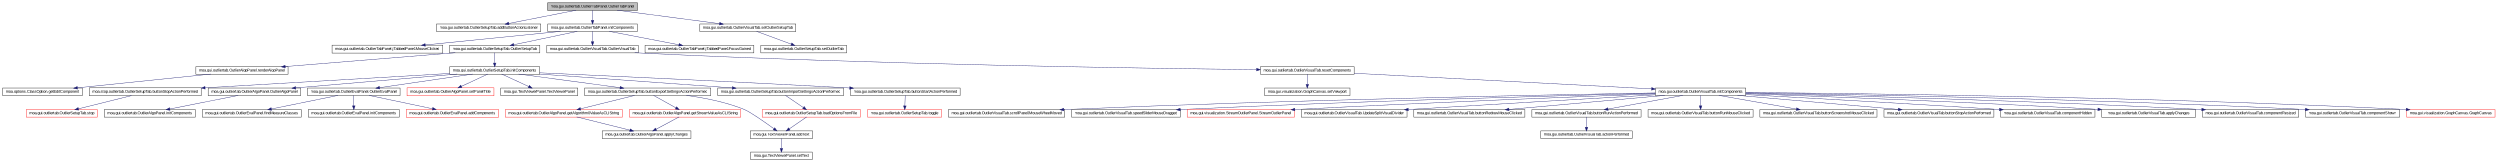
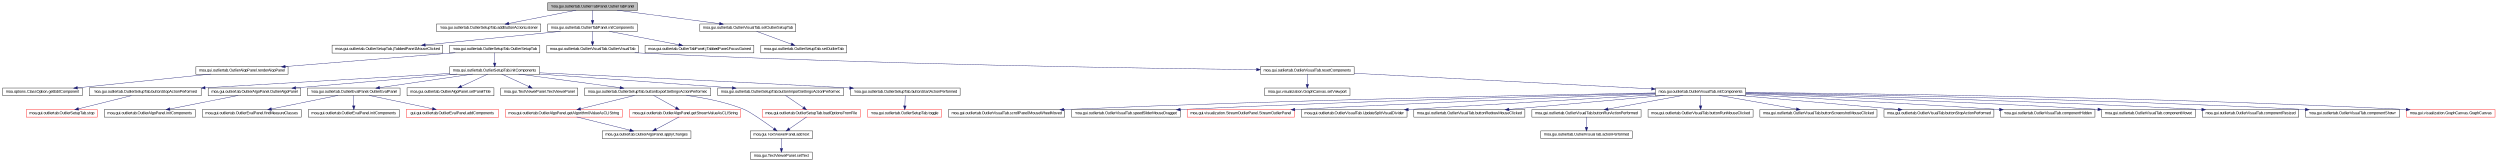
  digraph {
    fontname="Liberation Sans"
    rankdir=TB
    node [color=black fillcolor=white fontname="Liberation Sans" fontsize=10 shape=record style=filled]
    edge [color=midnightblue fontname="Liberation Sans" fontsize=10 labelfontname=Helvetica labelfontsize=10 style=solid]
    n1 [fillcolor=grey75 fontcolor=black height=0.2 label="moa.gui.outliertab.OutlierTabPanel.OutlierTabPanel" width=0.4]
    n2 [height=0.2 label="moa.gui.outliertab.OutlierSetupTab.addButtonActionListener" width=0.4]
    n3 [height=0.2 label="moa.gui.outliertab.OutlierTabPanel.initComponents" width=0.4]
    n4 [height=0.2 label="moa.gui.outliertab.OutlierVisualTab.setOutlierSetupTab" width=0.4]
    n5 [height=0.2 label="moa.gui.outliertab.OutlierTabPanel.jTabbedPane1FocusGained" width=0.4]
-   n6 [height=0.2 label="moa.gui.outliertab.OutlierTabPanel.jTabbedPane1MouseClicked" width=0.4]
+   n6 [height=0.2 label="moa.gui.outliertab.OutlierSetupTab.jTabbedPane1MouseClicked" width=0.4]
    n7 [height=0.2 label="moa.gui.outliertab.OutlierSetupTab.OutlierSetupTab" width=0.4]
    n8 [height=0.2 label="moa.gui.outliertab.OutlierVisualTab.OutlierVisualTab" width=0.4]
    n9 [height=0.2 label="moa.gui.outliertab.OutlierSetupTab.setOutlierTab" width=0.4]
    n10 [height=0.2 label="moa.gui.outliertab.OutlierSetupTab.initComponents" width=0.4]
    n11 [height=0.2 label="moa.gui.outliertab.OutlierAlgoPanel.renderAlgoPanel" width=0.4]
    n12 [height=0.2 label="moa.gui.outliertab.OutlierVisualTab.resetComponents" width=0.4]
    n13 [height=0.2 label="moa.gui.outliertab.OutlierSetupTab.buttonExportSettingsActionPerformed" width=0.4]
    n14 [height=0.2 label="moa.gui.outliertab.OutlierSetupTab.buttonImportSettingsActionPerformed" width=0.4]
    n15 [height=0.2 label="moa.gui.outliertab.OutlierSetupTab.buttonStartActionPerformed" width=0.4]
-   n16 [height=0.2 label="moa.stop.outliertab.OutlierSetupTab.buttonStopActionPerformed" width=0.4]
+   n16 [height=0.2 label="moa.gui.outliertab.OutlierSetupTab.buttonStopActionPerformed" width=0.4]
    n17 [height=0.2 label="moa.gui.outliertab.OutlierAlgoPanel.OutlierAlgoPanel" width=0.4]
    n18 [height=0.2 label="moa.gui.outliertab.OutlierEvalPanel.OutlierEvalPanel" width=0.4]
-   n19 [color=red height=0.2 label="moa.gui.outliertab.OutlierAlgoPanel.setPanelTitle" width=0.4]
+   n19 [height=0.2 label="moa.gui.outliertab.OutlierAlgoPanel.setPanelTitle" width=0.4]
    n20 [height=0.2 label="moa.gui.TextViewerPanel.TextViewerPanel" width=0.4]
    n21 [height=0.2 label="moa.options.ClassOption.getEditComponent" width=0.4]
    n22 [height=0.2 label="moa.gui.TextViewerPanel.addText" width=0.4]
    n23 [color=red height=0.2 label="moa.gui.outliertab.OutlierAlgoPanel.getAlgorithm0ValueAsCLIString" width=0.4]
    n24 [color=red height=0.2 label="moa.gui.outliertab.OutlierAlgoPanel.getStreamValueAsCLIString" width=0.4]
    n25 [color=red height=0.2 label="moa.gui.outliertab.OutlierSetupTab.loadOptionsFromFile" width=0.4]
    n26 [color=red height=0.2 label="moa.gui.outliertab.OutlierSetupTab.toggle" width=0.4]
    n27 [color=red height=0.2 label="moa.gui.outliertab.OutlierSetupTab.stop" width=0.4]
    n28 [height=0.2 label="moa.gui.outliertab.OutlierAlgoPanel.initComponents" width=0.4]
-   n29 [color=red height=0.2 label="moa.gui.outliertab.OutlierEvalPanel.addComponents" width=0.4]
+   n29 [color=red height=0.2 label="gui.gui.outliertab.OutlierEvalPanel.addComponents" width=0.4]
    n30 [height=0.2 label="moa.gui.outliertab.OutlierEvalPanel.findMeasureClasses" width=0.4]
    n31 [height=0.2 label="moa.gui.outliertab.OutlierEvalPanel.initComponents" width=0.4]
    n32 [height=0.2 label="moa.gui.TextViewerPanel.setText" width=0.4]
    n33 [height=0.2 label="moa.gui.outliertab.OutlierAlgoPanel.applyChanges" width=0.4]
    n34 [height=0.2 label="moa.gui.outliertab.OutlierVisualTab.initComponents" width=0.4]
    n35 [height=0.2 label="moa.gui.visualization.GraphCanvas.setViewport" width=0.4]
    n36 [height=0.2 label="moa.gui.outliertab.OutlierVisualTab.buttonRedrawMouseClicked" width=0.4]
    n37 [height=0.2 label="moa.gui.outliertab.OutlierVisualTab.buttonRunActionPerformed" width=0.4]
    n38 [height=0.2 label="moa.gui.outliertab.OutlierVisualTab.buttonRunMouseClicked" width=0.4]
    n39 [height=0.2 label="moa.gui.outliertab.OutlierVisualTab.buttonScreenshotMouseClicked" width=0.4]
    n40 [height=0.2 label="moa.gui.outliertab.OutlierVisualTab.buttonStopActionPerformed" width=0.4]
    n41 [height=0.2 label="moa.gui.outliertab.OutlierVisualTab.componentHidden" width=0.4]
-   n42 [height=0.2 label="moa.gui.outliertab.OutlierVisualTab.applyChanges" width=0.4]
+   n42 [height=0.2 label="moa.gui.outliertab.OutlierVisualTab.componentMoved" width=0.4]
    n43 [height=0.2 label="moa.gui.outliertab.OutlierVisualTab.componentResized" width=0.4]
    n44 [height=0.2 label="moa.gui.outliertab.OutlierVisualTab.componentShown" width=0.4]
    n45 [color=red height=0.2 label="moa.gui.visualization.GraphCanvas.GraphCanvas" width=0.4]
    n46 [height=0.2 label="moa.gui.outliertab.OutlierVisualTab.scrollPane0MouseWheelMoved" width=0.4]
    n47 [height=0.2 label="moa.gui.outliertab.OutlierVisualTab.speedSliderMouseDragged" width=0.4]
    n48 [color=red height=0.2 label="moa.gui.visualization.StreamOutlierPanel.StreamOutlierPanel" width=0.4]
    n49 [height=0.2 label="moa.gui.outliertab.OutlierVisualTab.UpdateSplitVisualDivider" width=0.4]
    n50 [height=0.2 label="moa.gui.outliertab.OutlierVisualTab.actionPerformed" width=0.4]
    n1 -> n2
    n1 -> n3
    n1 -> n4
    n3 -> n5
    n3 -> n6
-   n3 -> n7
    n3 -> n8
    n4 -> n9
    n7 -> n10
    n7 -> n11
    n8 -> n12
    n10 -> n13
    n10 -> n14
    n10 -> n15
    n10 -> n16
    n10 -> n17
    n10 -> n18
    n10 -> n19
    n10 -> n20
    n11 -> n21
    n12 -> n34
    n12 -> n35
    n13 -> n22
    n13 -> n23
    n13 -> n24
    n14 -> n25
    n15 -> n26
    n16 -> n27
    n17 -> n28
    n18 -> n29
    n18 -> n30
    n18 -> n31
    n22 -> n32
    n23 -> n33
    n24 -> n33
    n25 -> n22
    n34 -> n36
    n34 -> n37
    n34 -> n38
    n34 -> n39
    n34 -> n40
    n34 -> n41
    n34 -> n42
    n34 -> n43
    n34 -> n44
    n34 -> n45
    n34 -> n46
    n34 -> n47
    n34 -> n48
    n34 -> n49
    n37 -> n50
  }
